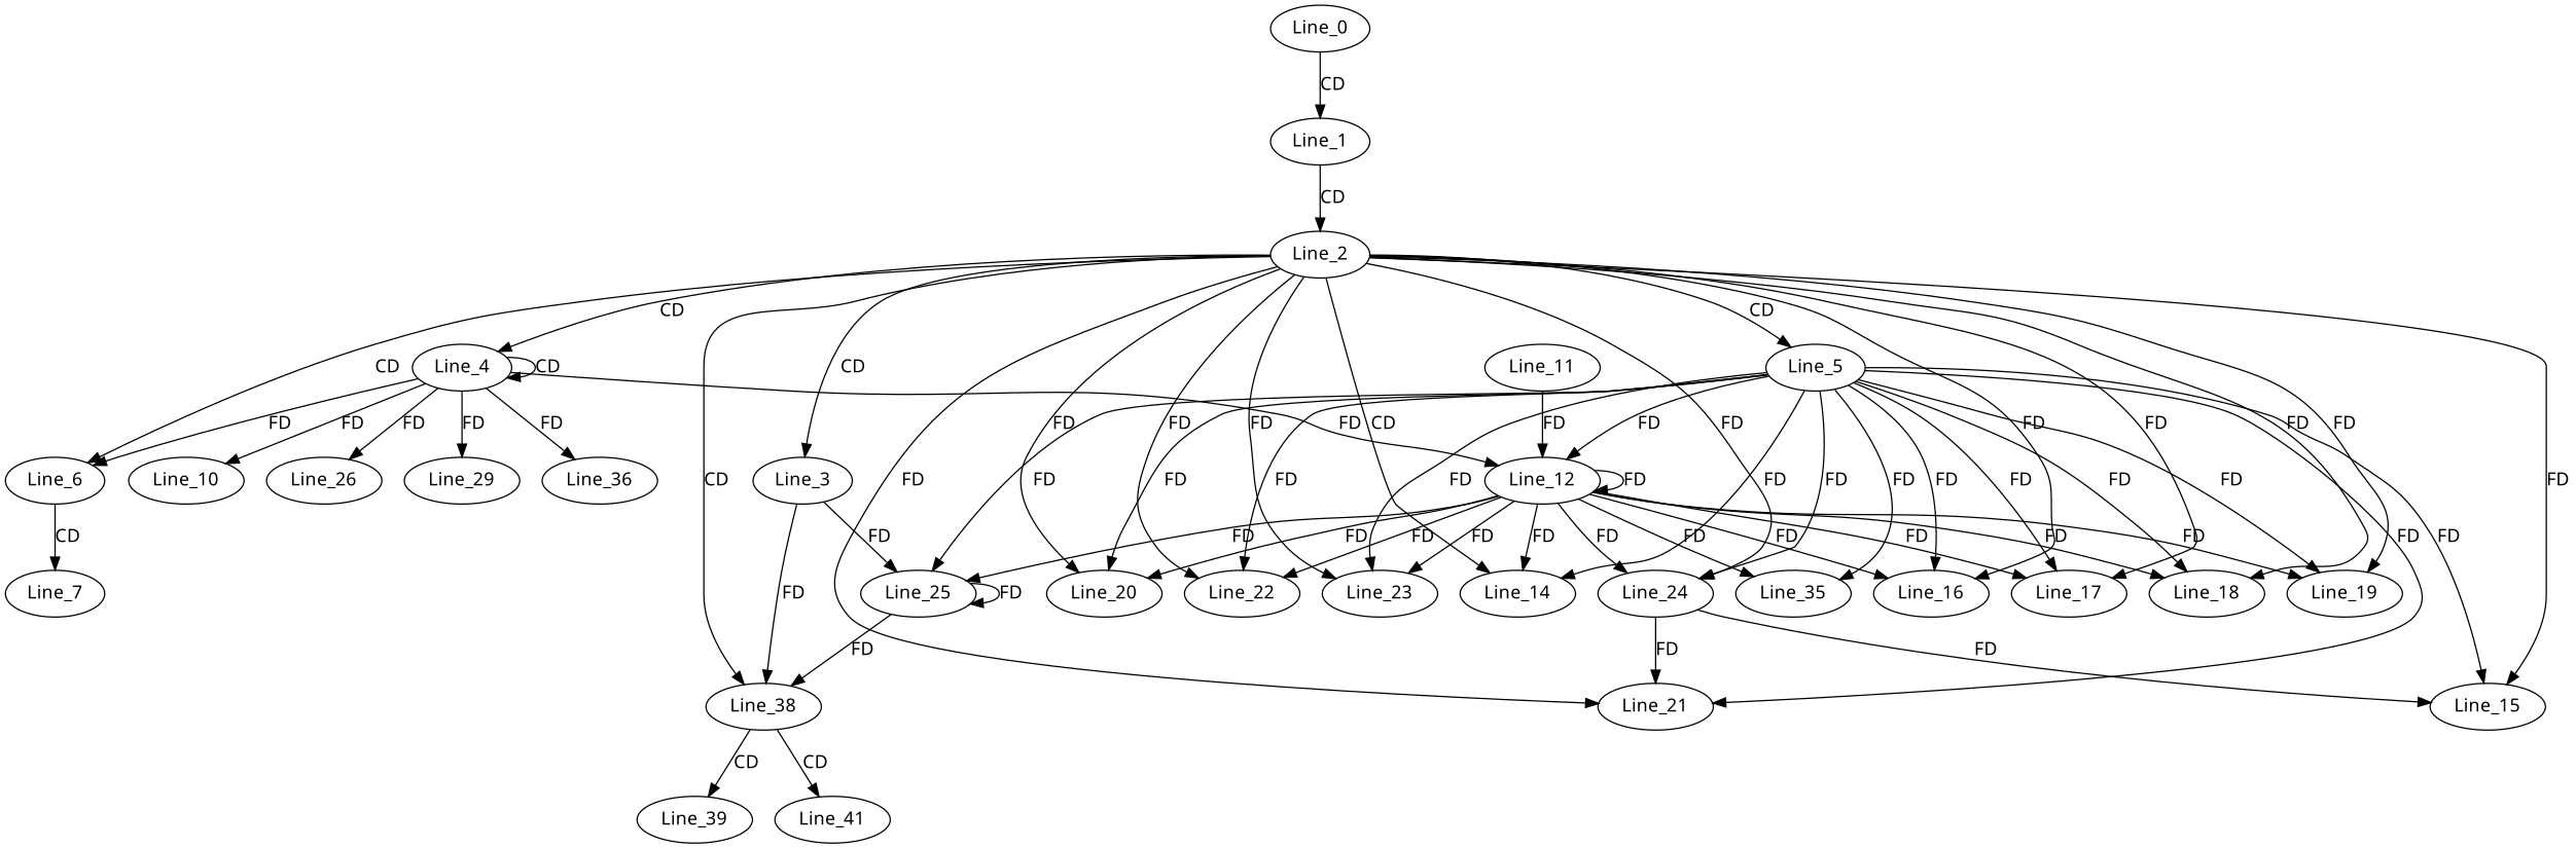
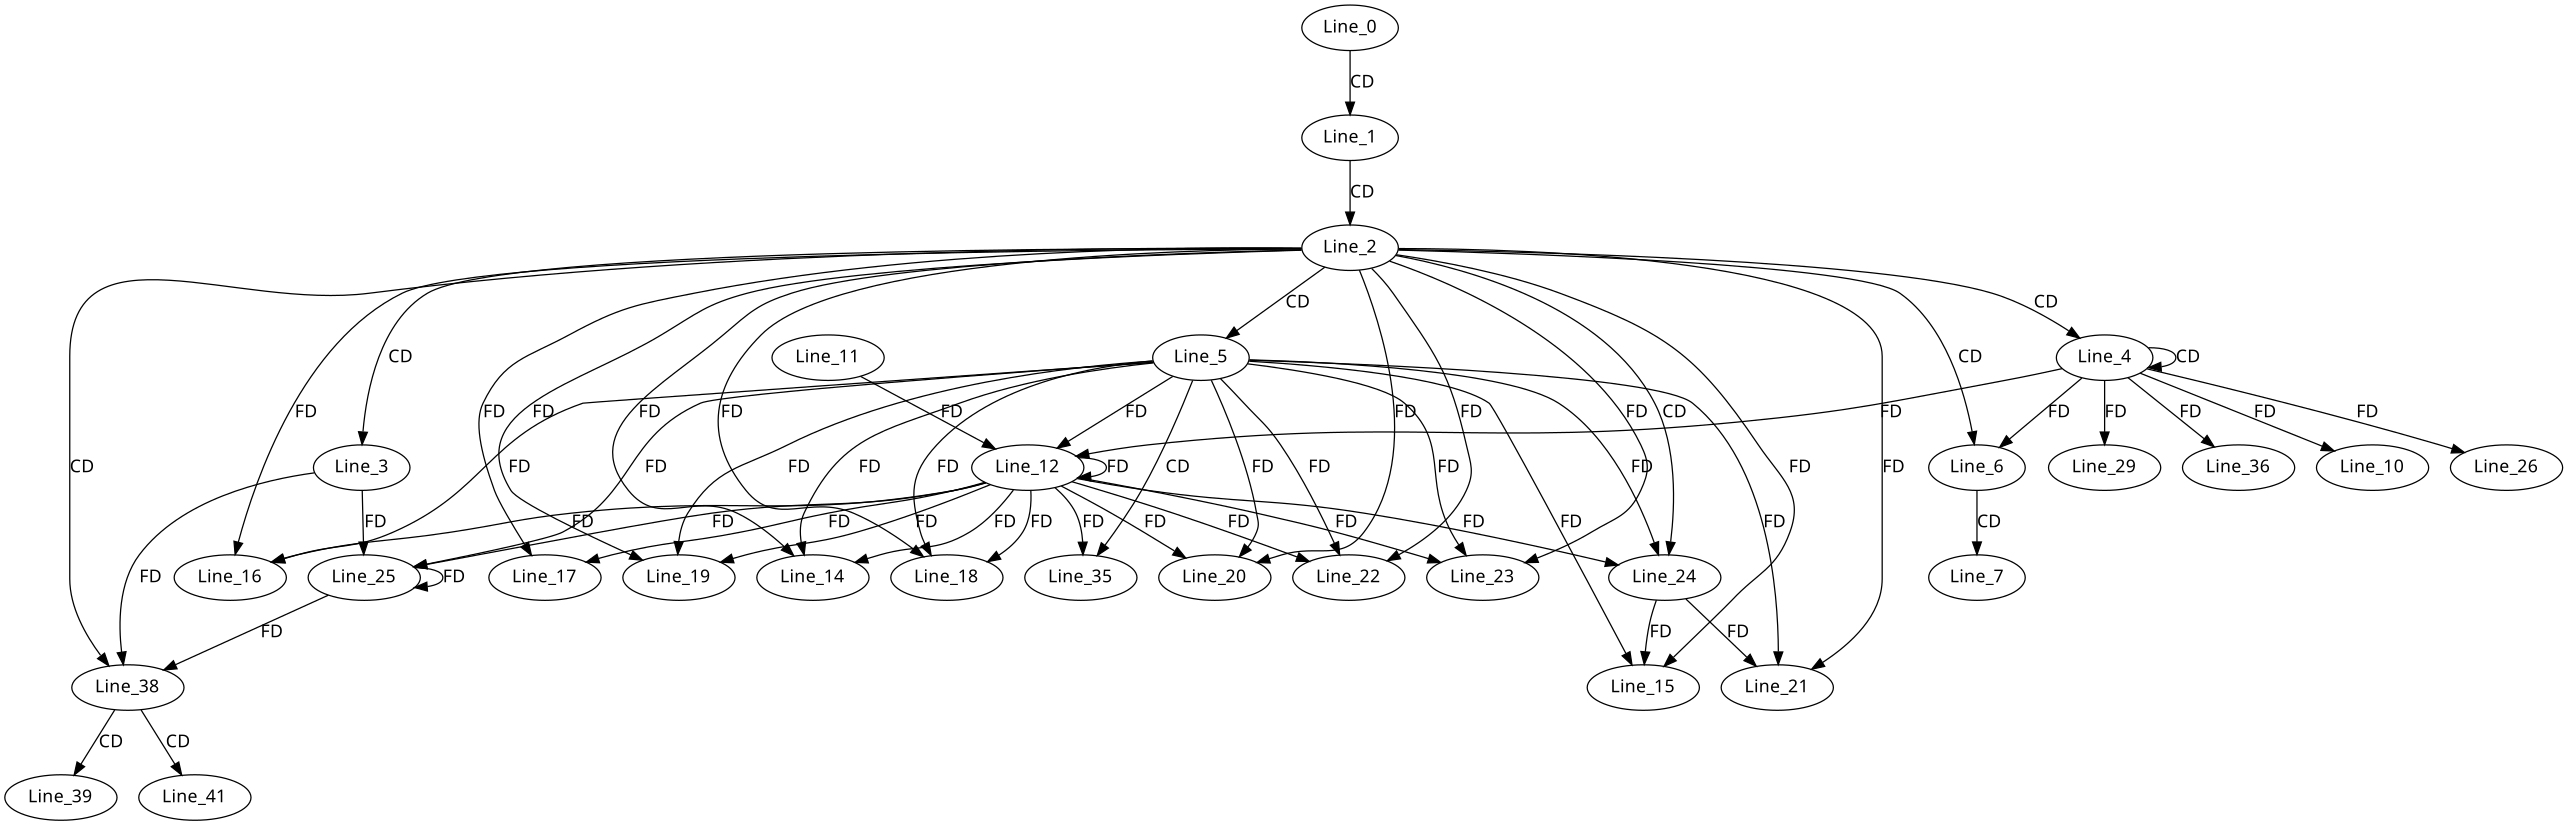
  digraph {
    fontname="Noto Sans"
    node [fontname="Noto Sans"]
    edge [fontname="Noto Sans"]
    Line_0
    Line_1
    Line_2
    Line_3
    Line_4
    Line_5
    Line_6
    Line_14
    Line_15
    Line_16
    Line_17
    Line_18
    Line_19
    Line_20
    Line_21
    Line_22
    Line_23
    Line_24
    Line_38
    Line_25
    Line_10
    Line_12
    Line_26
    Line_29
    Line_36
    Line_35
    Line_7
    Line_39
    Line_41
    Line_11
    Line_0 -> Line_1 [label=CD]
    Line_1 -> Line_2 [label=CD]
    Line_2 -> Line_3 [label=CD]
    Line_2 -> Line_4 [label=CD]
    Line_2 -> Line_5 [label=CD]
    Line_2 -> Line_6 [label=CD]
-   Line_2 -> Line_14 [label=CD]
+   Line_2 -> Line_14 [label=FD]
    Line_2 -> Line_15 [label=FD]
    Line_2 -> Line_16 [label=FD]
    Line_2 -> Line_17 [label=FD]
    Line_2 -> Line_18 [label=FD]
    Line_2 -> Line_19 [label=FD]
    Line_2 -> Line_20 [label=FD]
    Line_2 -> Line_21 [label=FD]
    Line_2 -> Line_22 [label=FD]
    Line_2 -> Line_23 [label=FD]
-   Line_2 -> Line_24 [label=FD]
+   Line_2 -> Line_24 [label=CD]
    Line_2 -> Line_38 [label=CD]
    Line_3 -> Line_38 [label=FD]
    Line_3 -> Line_25 [label=FD]
    Line_4 -> Line_4 [label=CD]
    Line_4 -> Line_6 [label=FD]
    Line_4 -> Line_10 [label=FD]
    Line_4 -> Line_12 [label=FD]
    Line_4 -> Line_26 [label=FD]
    Line_4 -> Line_29 [label=FD]
    Line_4 -> Line_36 [label=FD]
    Line_5 -> Line_14 [label=FD]
    Line_5 -> Line_15 [label=FD]
    Line_5 -> Line_16 [label=FD]
-   Line_5 -> Line_17 [label=FD]
    Line_5 -> Line_18 [label=FD]
    Line_5 -> Line_19 [label=FD]
    Line_5 -> Line_20 [label=FD]
    Line_5 -> Line_21 [label=FD]
    Line_5 -> Line_22 [label=FD]
    Line_5 -> Line_23 [label=FD]
    Line_5 -> Line_24 [label=FD]
    Line_5 -> Line_25 [label=FD]
    Line_5 -> Line_12 [label=FD]
-   Line_5 -> Line_35 [label=FD]
+   Line_5 -> Line_35 [label=CD]
    Line_6 -> Line_7 [label=CD]
    Line_24 -> Line_15 [label=FD]
    Line_24 -> Line_21 [label=FD]
    Line_38 -> Line_39 [label=CD]
    Line_38 -> Line_41 [label=CD]
    Line_25 -> Line_38 [label=FD]
    Line_25 -> Line_25 [label=FD]
    Line_12 -> Line_14 [label=FD]
    Line_12 -> Line_16 [label=FD]
    Line_12 -> Line_17 [label=FD]
    Line_12 -> Line_18 [label=FD]
    Line_12 -> Line_19 [label=FD]
    Line_12 -> Line_20 [label=FD]
    Line_12 -> Line_22 [label=FD]
    Line_12 -> Line_23 [label=FD]
    Line_12 -> Line_24 [label=FD]
    Line_12 -> Line_25 [label=FD]
    Line_12 -> Line_12 [label=FD]
    Line_12 -> Line_35 [label=FD]
    Line_11 -> Line_12 [label=FD]
  }
